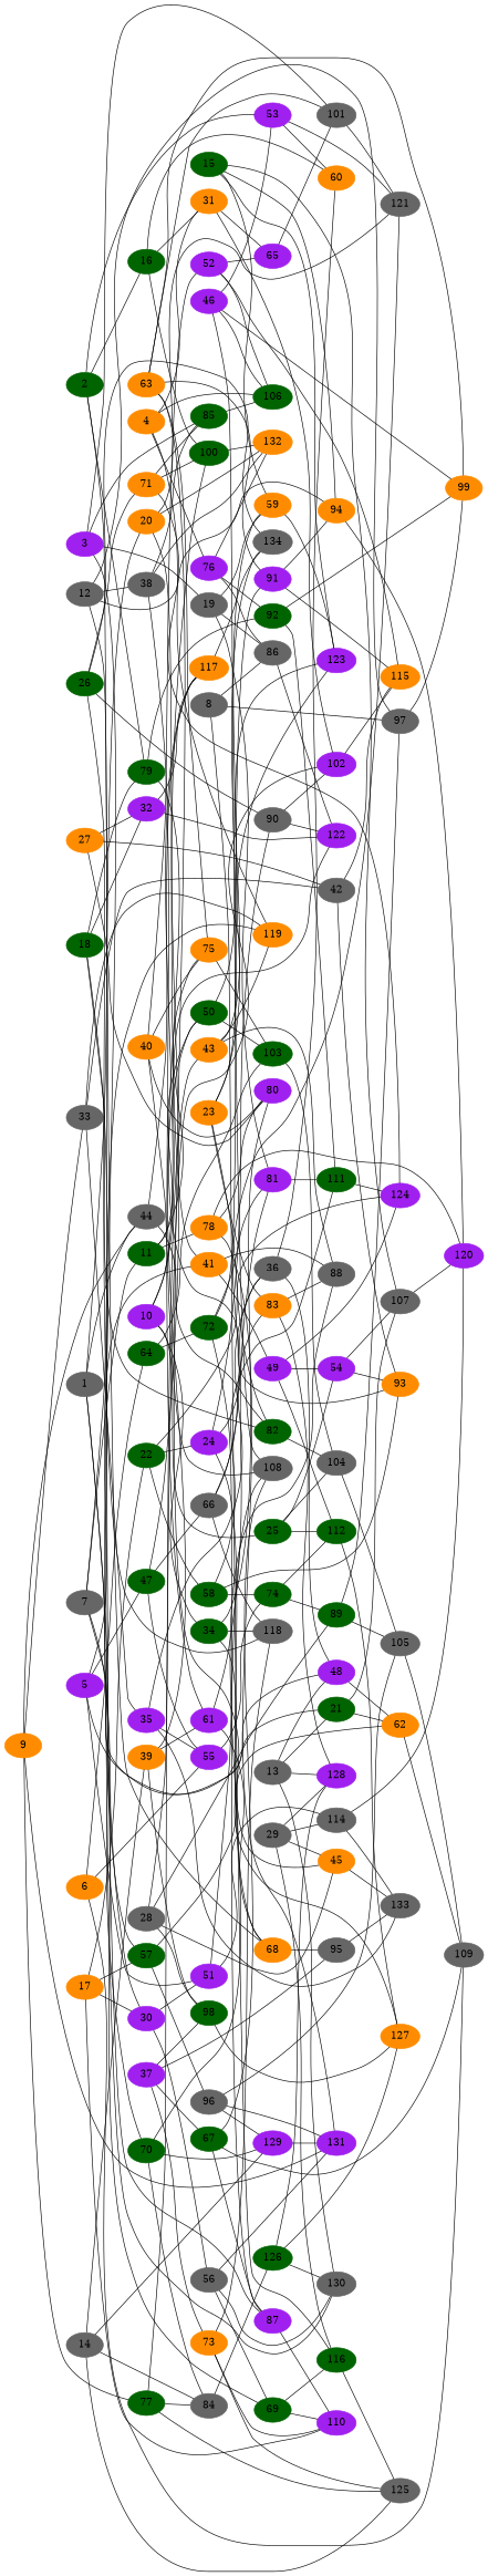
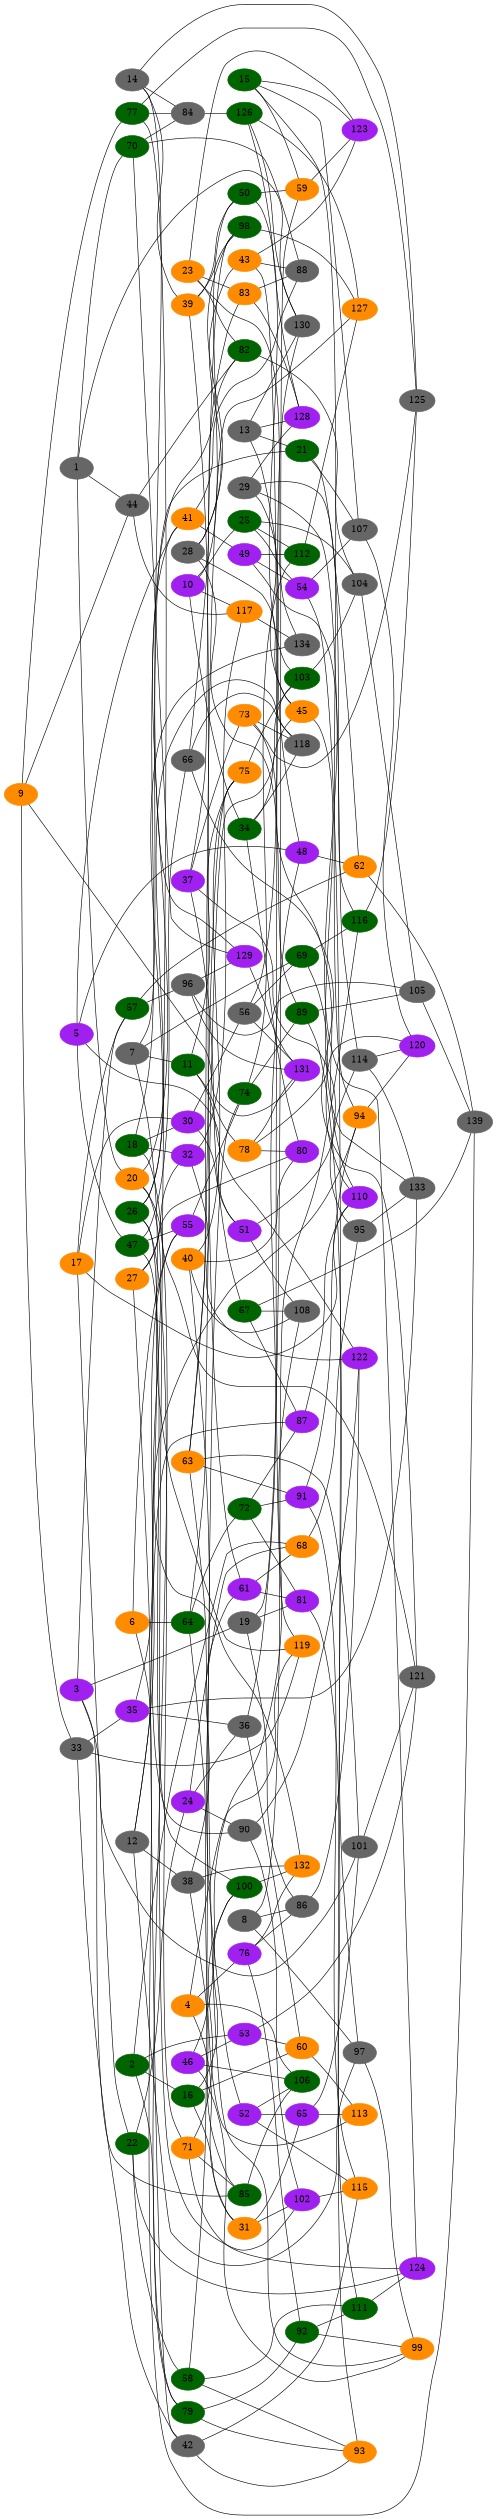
  graph {
    rankdir=LR
    node [color=gray40 style=filled]
    20 [color=darkorange]
    1
    44
    70 [color=darkgreen]
    130
    41 [color=darkorange]
    121
    132 [color=darkorange]
    117 [color=darkorange]
    82 [color=darkgreen]
    84
    129 [color=purple]
    88
    2 [color=darkgreen]
    16 [color=darkgreen]
    53 [color=purple]
    68 [color=darkorange]
    79 [color=darkgreen]
    31 [color=darkorange]
    60 [color=darkorange]
    100 [color=darkgreen]
    95
    93 [color=darkorange]
    92 [color=darkgreen]
    3 [color=purple]
    19
    57 [color=darkgreen]
    85 [color=darkgreen]
    101
    86
    59 [color=darkorange]
    81 [color=purple]
    62 [color=darkorange]
    96
    106 [color=darkgreen]
    4 [color=darkorange]
    76 [color=purple]
    119 [color=darkorange]
    65 [color=purple]
    102 [color=purple]
    5 [color=purple]
    47 [color=darkgreen]
    48 [color=purple]
    51 [color=purple]
    49 [color=purple]
    55 [color=purple]
    66
    114
    108
    6 [color=darkorange]
    64 [color=darkgreen]
-   109
+   109 [label=139]
    27 [color=darkorange]
    32 [color=purple]
    42
    80 [color=purple]
    74 [color=darkgreen]
    103 [color=darkgreen]
+   113 [color=darkorange]
    72 [color=darkgreen]
    7
    11 [color=darkgreen]
    21 [color=darkgreen]
    69 [color=darkgreen]
    75 [color=darkorange]
    78 [color=darkorange]
    122 [color=purple]
    107
    116 [color=darkgreen]
    110 [color=purple]
    8
    97
    99 [color=darkorange]
    125
    127 [color=darkorange]
    9 [color=darkorange]
    33
    77 [color=darkgreen]
    131 [color=purple]
    35 [color=purple]
    10 [color=purple]
    25 [color=darkgreen]
    34 [color=darkgreen]
    50 [color=darkgreen]
    54 [color=purple]
    104
    112 [color=darkgreen]
    118
    45 [color=darkorange]
    134
    120 [color=purple]
    12
    38
    87 [color=purple]
    94 [color=darkorange]
    61 [color=purple]
    13
    128 [color=purple]
    39 [color=darkorange]
    14
    98 [color=darkgreen]
    126 [color=darkgreen]
    15 [color=darkgreen]
    123 [color=purple]
    17 [color=darkorange]
    22 [color=darkgreen]
    30 [color=purple]
    24 [color=purple]
    58 [color=darkgreen]
    124 [color=purple]
    56
    18 [color=darkgreen]
    111 [color=darkgreen]
    36
    90
    23 [color=darkorange]
    83 [color=darkorange]
    105
    26 [color=darkgreen]
    71 [color=darkorange]
    115 [color=darkorange]
    43 [color=darkorange]
    28
    89 [color=darkgreen]
    133
    29
    37 [color=purple]
    67 [color=darkgreen]
    73 [color=darkorange]
    40 [color=darkorange]
    52 [color=purple]
    46 [color=purple]
    63 [color=darkorange]
    91 [color=purple]
    20 -- 41
    20 -- 121
    20 -- 132
    1 -- 20
    1 -- 44
    1 -- 70
    1 -- 130
    44 -- 117
    44 -- 82
    70 -- 84
    70 -- 129
    70 -- 88
    41 -- 88
    41 -- 49
    117 -- 134
    82 -- 104
    84 -- 126
    129 -- 131
    2 -- 16
    2 -- 53
    2 -- 68
    2 -- 79
    16 -- 31
    16 -- 60
    16 -- 100
    53 -- 121
    53 -- 60
    68 -- 95
    79 -- 93
    79 -- 92
    31 -- 65
    31 -- 102
+   60 -- 113
    100 -- 132
    95 -- 133
    92 -- 99
    92 -- 111
    3 -- 19
    3 -- 57
    3 -- 85
    3 -- 101
    19 -- 86
    19 -- 59
    19 -- 81
    57 -- 62
    57 -- 96
    85 -- 106
    101 -- 121
    86 -- 122
    59 -- 123
    81 -- 111
    62 -- 109
    96 -- 129
    96 -- 131
    96 -- 105
    4 -- 31
    4 -- 106
    4 -- 76
    4 -- 119
    76 -- 132
    76 -- 92
    76 -- 86
    65 -- 101
+   65 -- 113
    102 -- 115
    5 -- 41
    5 -- 47
    5 -- 48
    5 -- 51
    47 -- 100
    47 -- 55
    47 -- 66
    48 -- 62
    51 -- 114
    51 -- 108
    49 -- 54
    49 -- 112
    49 -- 124
    55 -- 74
    66 -- 121
    66 -- 118
    66 -- 83
    114 -- 120
    114 -- 133
    6 -- 55
    6 -- 64
    6 -- 109
    64 -- 103
+   64 -- 113
    64 -- 72
    27 -- 32
    27 -- 42
    27 -- 80
    32 -- 117
    32 -- 122
    42 -- 93
    42 -- 115
    74 -- 112
    74 -- 89
    103 -- 104
    72 -- 81
    72 -- 87
    72 -- 91
    7 -- 119
    7 -- 11
    7 -- 21
    7 -- 69
    11 -- 75
    11 -- 78
    11 -- 122
    21 -- 62
    21 -- 107
    69 -- 116
    69 -- 110
    75 -- 103
    78 -- 80
    78 -- 131
    78 -- 120
    107 -- 120
    116 -- 125
    8 -- 86
    8 -- 116
    8 -- 97
    97 -- 99
    9 -- 44
    9 -- 33
    9 -- 77
    9 -- 131
    33 -- 119
    33 -- 42
    33 -- 35
    77 -- 84
    77 -- 102
    77 -- 125
    35 -- 55
    35 -- 36
    35 -- 133
    10 -- 117
    10 -- 25
    10 -- 34
    10 -- 50
    25 -- 54
    25 -- 104
    25 -- 112
    34 -- 80
    34 -- 118
    34 -- 45
    50 -- 59
    50 -- 103
    54 -- 93
    54 -- 107
    104 -- 105
    112 -- 127
    45 -- 133
    12 -- 97
    12 -- 38
    12 -- 87
    12 -- 94
    38 -- 132
    38 -- 85
    38 -- 61
    87 -- 110
    94 -- 120
    61 -- 68
    61 -- 81
    13 -- 130
    13 -- 48
    13 -- 21
    13 -- 128
    39 -- 50
    39 -- 61
    39 -- 98
    14 -- 84
    14 -- 129
    14 -- 125
    14 -- 39
    98 -- 127
    126 -- 130
    126 -- 127
    126 -- 128
    15 -- 59
    15 -- 107
    15 -- 94
    15 -- 123
    17 -- 57
    17 -- 110
    17 -- 22
    17 -- 30
    22 -- 24
    22 -- 58
    22 -- 124
    30 -- 51
    30 -- 56
    24 -- 68
    24 -- 36
    24 -- 90
    58 -- 93
    58 -- 74
    58 -- 111
    56 -- 130
    56 -- 69
    56 -- 131
    18 -- 82
    18 -- 79
    18 -- 32
    18 -- 30
    111 -- 124
    36 -- 60
    36 -- 48
    90 -- 102
    90 -- 122
    23 -- 82
    23 -- 134
    23 -- 123
    23 -- 83
    83 -- 88
    83 -- 128
    105 -- 109
    26 -- 118
    26 -- 134
    26 -- 90
    26 -- 71
    71 -- 100
    71 -- 85
    71 -- 124
    43 -- 88
    43 -- 119
    43 -- 123
    28 -- 45
    28 -- 98
    28 -- 43
    28 -- 89
    89 -- 97
    89 -- 105
    29 -- 114
    29 -- 116
    29 -- 45
    29 -- 128
    37 -- 95
    37 -- 98
    37 -- 67
    37 -- 73
    67 -- 108
    67 -- 109
    67 -- 87
    73 -- 110
    73 -- 125
    73 -- 118
    40 -- 108
    40 -- 80
    40 -- 75
    40 -- 52
    52 -- 106
    52 -- 65
    52 -- 115
    46 -- 53
    46 -- 106
    46 -- 108
    46 -- 99
    63 -- 101
    63 -- 75
    63 -- 99
    63 -- 127
    63 -- 91
    91 -- 94
    91 -- 115
  }
